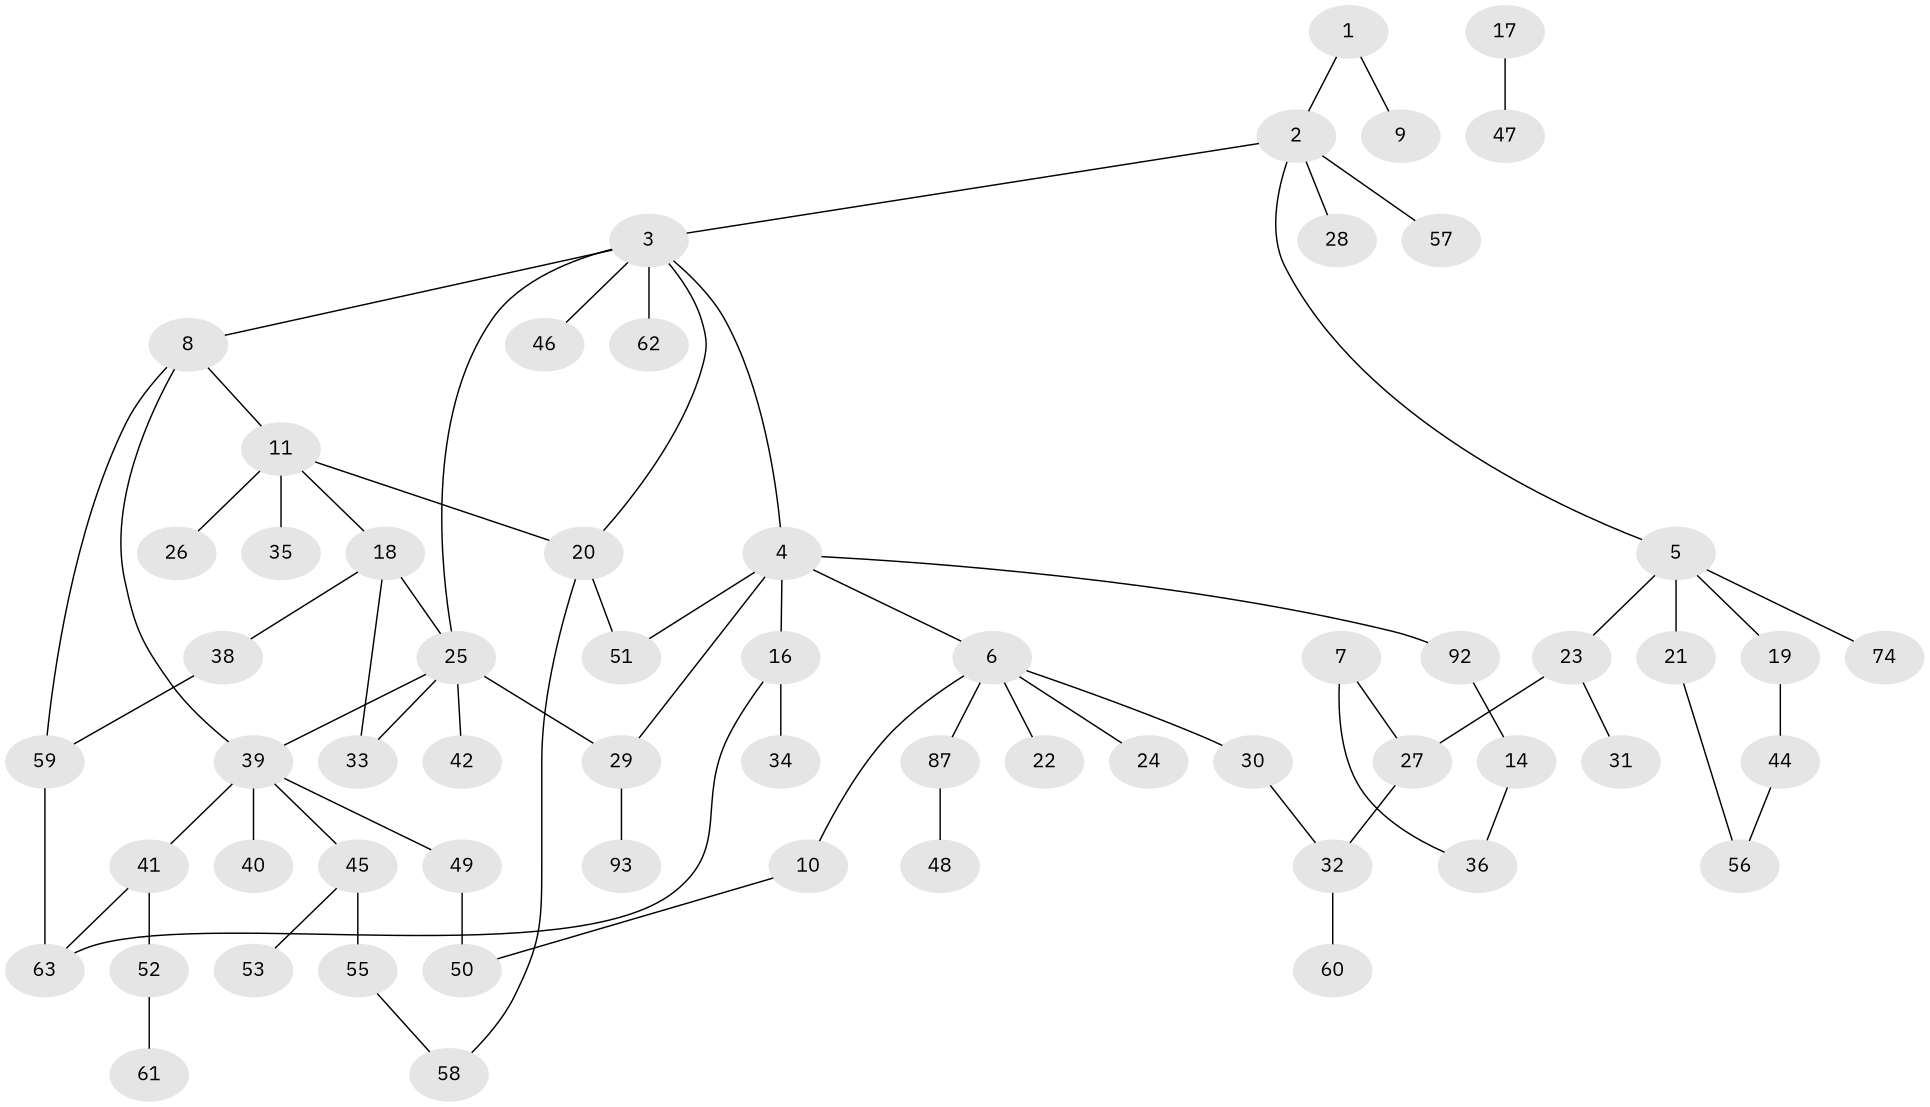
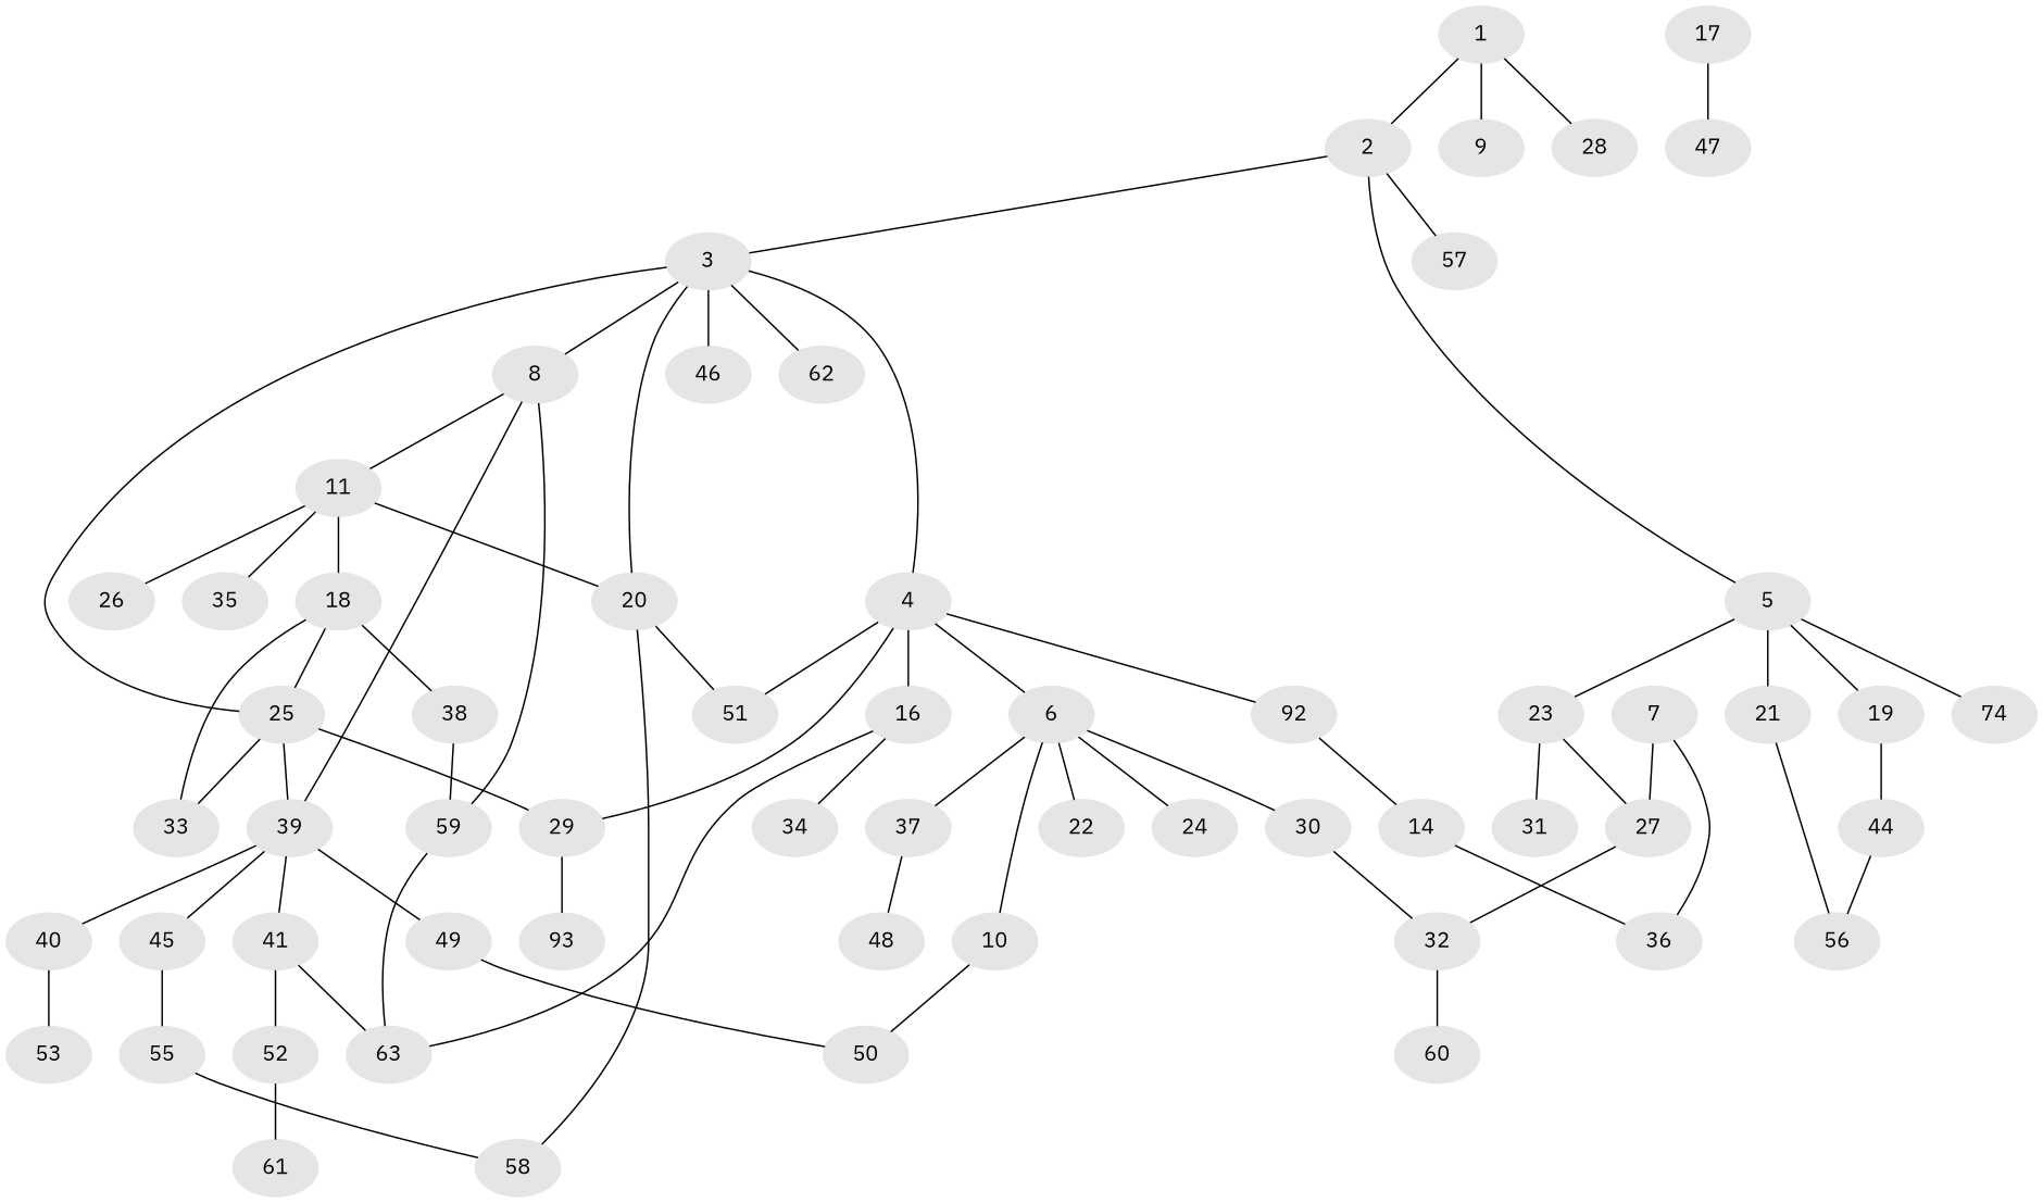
  graph {
    fontname="IBM Plex Sans"
    node [color=gray90 fontname="IBM Plex Sans" style=filled]
    edge [fontname="IBM Plex Sans"]
    1
    2
    9
    3
    5
    28
    57
    4
    8
    20
    25
    46
    62
    19
    21
    23
    n17 [label=74]
    6
    n19 [label=92]
    16
    29
    51
    7
    27
    36
    11
    39
    59
    58
    33
-   42
    10
    22
    24
    30
-   37 [label=87]
+   37
    14
    34
    63
    n40 [label=93]
    44
    56
    31
    50
    32
    48
    18
    26
    35
    40
    41
    45
    49
    38
    17
    47
    60
    53
    52
    55
    61
    1 -- 2
    1 -- 9
    2 -- 3
    2 -- 5
-   2 -- 28
+   1 -- 28
    2 -- 57
    3 -- 4
    3 -- 8
    3 -- 20
    3 -- 25
    3 -- 46
    3 -- 62
    5 -- 19
    5 -- 21
    5 -- 23
    5 -- n17
    4 -- 6
    4 -- n19
    4 -- 16
    4 -- 29
    4 -- 51
    8 -- 11
    8 -- 39
    8 -- 59
    20 -- 51
    20 -- 58
    25 -- 29
    25 -- 39
    25 -- 33
-   25 -- 42
    19 -- 44
    21 -- 56
    23 -- 27
    23 -- 31
    6 -- 10
    6 -- 22
    6 -- 24
    6 -- 30
    6 -- 37
    n19 -- 14
    16 -- 34
    16 -- 63
    29 -- n40
    7 -- 27
    7 -- 36
    27 -- 32
    11 -- 20
    11 -- 18
    11 -- 26
    11 -- 35
    39 -- 40
    39 -- 41
    39 -- 45
    39 -- 49
    59 -- 63
    10 -- 50
    30 -- 32
    37 -- 48
    14 -- 36
    44 -- 56
    32 -- 60
    18 -- 25
    18 -- 33
    18 -- 38
-   45 -- 53
+   40 -- 53
    41 -- 63
    41 -- 52
    45 -- 55
    49 -- 50
    38 -- 59
    17 -- 47
    52 -- 61
    55 -- 58
  }
